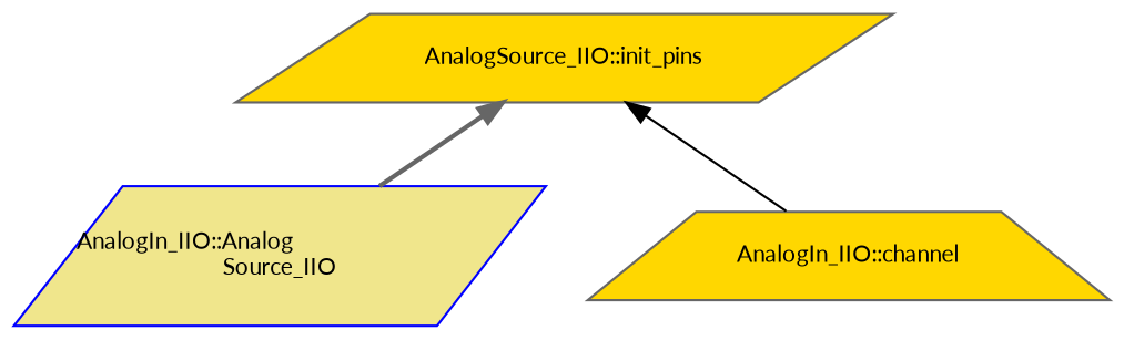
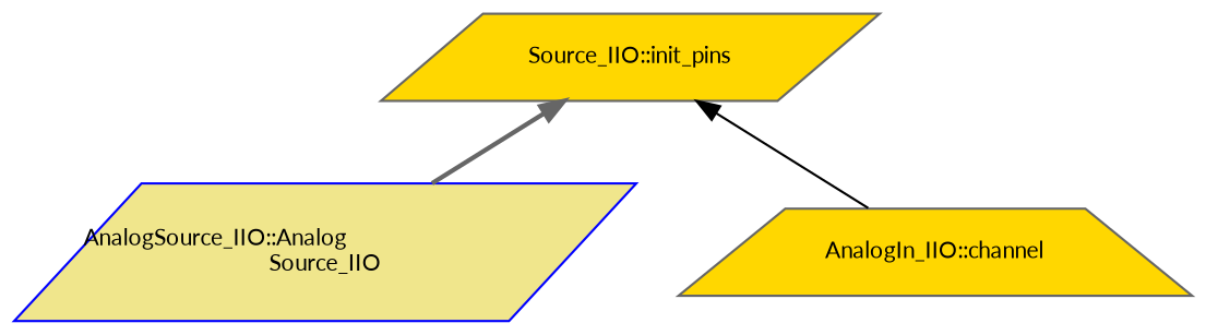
  digraph {
    fontname=Lato
    rankdir=TB
    node [color=gray40 fillcolor=gold fontname=Lato fontsize=10 shape=parallelogram style=filled]
    edge [dir=back fontname=Lato fontsize=10 labelfontname=Helvetica labelfontsize=10]
-   n1 [fontcolor=black height=0.2 label="AnalogSource_IIO::init_pins" width=0.4]
-   n2 [color=blue fillcolor=khaki height=0.2 label="AnalogIn_IIO::Analog\lSource_IIO" width=0.4]
+   n1 [fontcolor=black height=0.2 label="Source_IIO::init_pins" width=0.4]
+   n2 [color=blue fillcolor=khaki height=0.2 label="AnalogSource_IIO::Analog\lSource_IIO" width=0.4]
    n3 [height=0.2 label="AnalogIn_IIO::channel" shape=trapezium width=0.4]
    n1 -> n2 [color=gray40 style=bold]
    n1 -> n3 [color=black style=solid]
  }
